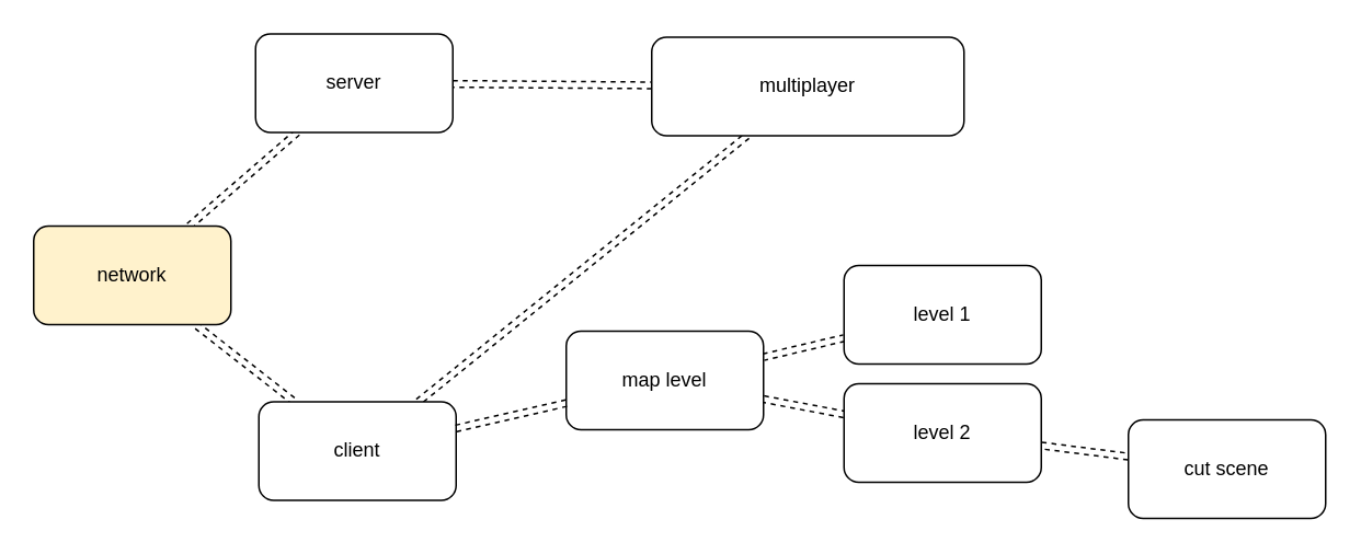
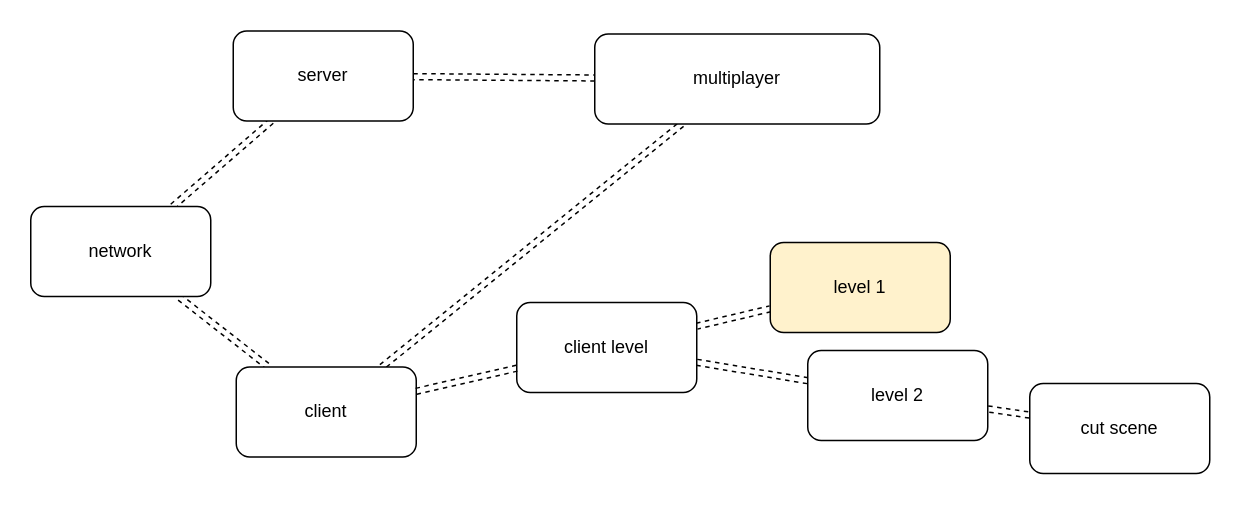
  <mxCell id="0" />
  <mxCell id="1" parent="0" />
  <mxCell id="2" style="edgeStyle=none;html=1;shape=link;dashed=1;" parent="1" source="4" target="10" edge="1"><mxGeometry relative="1" as="geometry" /></mxCell>
  <mxCell id="3" style="edgeStyle=none;html=1;shape=link;dashed=1;" parent="1" source="4" target="8" edge="1"><mxGeometry relative="1" as="geometry" /></mxCell>
- <mxCell id="4" value="network" style="rounded=1;whiteSpace=wrap;html=1;fillColor=#fff2cc;" parent="1" vertex="1"><mxGeometry x="20" y="137" width="120" height="60" as="geometry" /></mxCell>
+ <mxCell id="4" value="network" style="rounded=1;whiteSpace=wrap;html=1;" parent="1" vertex="1"><mxGeometry x="20" y="137" width="120" height="60" as="geometry" /></mxCell>
  <mxCell id="5" style="edgeStyle=none;html=1;shape=link;dashed=1;" parent="1" source="16" target="11" edge="1"><mxGeometry relative="1" as="geometry" /></mxCell>
  <mxCell id="6" style="edgeStyle=none;html=1;shape=link;dashed=1;" parent="1" source="16" target="12" edge="1"><mxGeometry relative="1" as="geometry" /></mxCell>
  <mxCell id="7" style="edgeStyle=none;html=1;dashed=1;shape=link;" parent="1" source="8" target="13" edge="1"><mxGeometry relative="1" as="geometry" /></mxCell>
  <mxCell id="8" value="client" style="rounded=1;whiteSpace=wrap;html=1;" parent="1" vertex="1"><mxGeometry x="157" y="244" width="120" height="60" as="geometry" /></mxCell>
  <mxCell id="9" style="edgeStyle=none;html=1;dashed=1;shape=link;" parent="1" source="10" target="13" edge="1"><mxGeometry relative="1" as="geometry" /></mxCell>
  <mxCell id="10" value="server" style="rounded=1;whiteSpace=wrap;html=1;" parent="1" vertex="1"><mxGeometry x="155" y="20" width="120" height="60" as="geometry" /></mxCell>
- <mxCell id="11" value="level 1" style="rounded=1;whiteSpace=wrap;html=1;" parent="1" vertex="1"><mxGeometry x="513" y="161" width="120" height="60" as="geometry" /></mxCell>
- <mxCell id="12" value="level 2" style="rounded=1;whiteSpace=wrap;html=1;" parent="1" vertex="1"><mxGeometry x="513" y="233" width="120" height="60" as="geometry" /></mxCell>
+ <mxCell id="11" value="level 1" style="rounded=1;whiteSpace=wrap;html=1;fillColor=#fff2cc;" parent="1" vertex="1"><mxGeometry x="513" y="161" width="120" height="60" as="geometry" /></mxCell>
+ <mxCell id="12" value="level 2" style="rounded=1;whiteSpace=wrap;html=1;" parent="1" vertex="1"><mxGeometry x="538" y="233" width="120" height="60" as="geometry" /></mxCell>
  <mxCell id="13" value="multiplayer" style="rounded=1;whiteSpace=wrap;html=1;" parent="1" vertex="1"><mxGeometry x="396" y="22" width="190" height="60" as="geometry" /></mxCell>
  <mxCell id="14" style="edgeStyle=none;html=1;dashed=1;shape=link;" parent="1" source="15" target="12" edge="1"><mxGeometry relative="1" as="geometry" /></mxCell>
  <mxCell id="15" value="cut scene" style="rounded=1;whiteSpace=wrap;html=1;" parent="1" vertex="1"><mxGeometry x="686" y="255" width="120" height="60" as="geometry" /></mxCell>
- <mxCell id="16" value="map level" style="rounded=1;whiteSpace=wrap;html=1;" parent="1" vertex="1"><mxGeometry x="344" y="201" width="120" height="60" as="geometry" /></mxCell>
+ <mxCell id="16" value="client level" style="rounded=1;whiteSpace=wrap;html=1;" parent="1" vertex="1"><mxGeometry x="344" y="201" width="120" height="60" as="geometry" /></mxCell>
  <mxCell id="17" style="edgeStyle=none;html=1;dashed=1;shape=link;" parent="1" source="8" target="16" edge="1"><mxGeometry relative="1" as="geometry"><mxPoint x="259.297" y="254" as="sourcePoint" /><mxPoint x="433.703" y="92" as="targetPoint" /></mxGeometry></mxCell>
